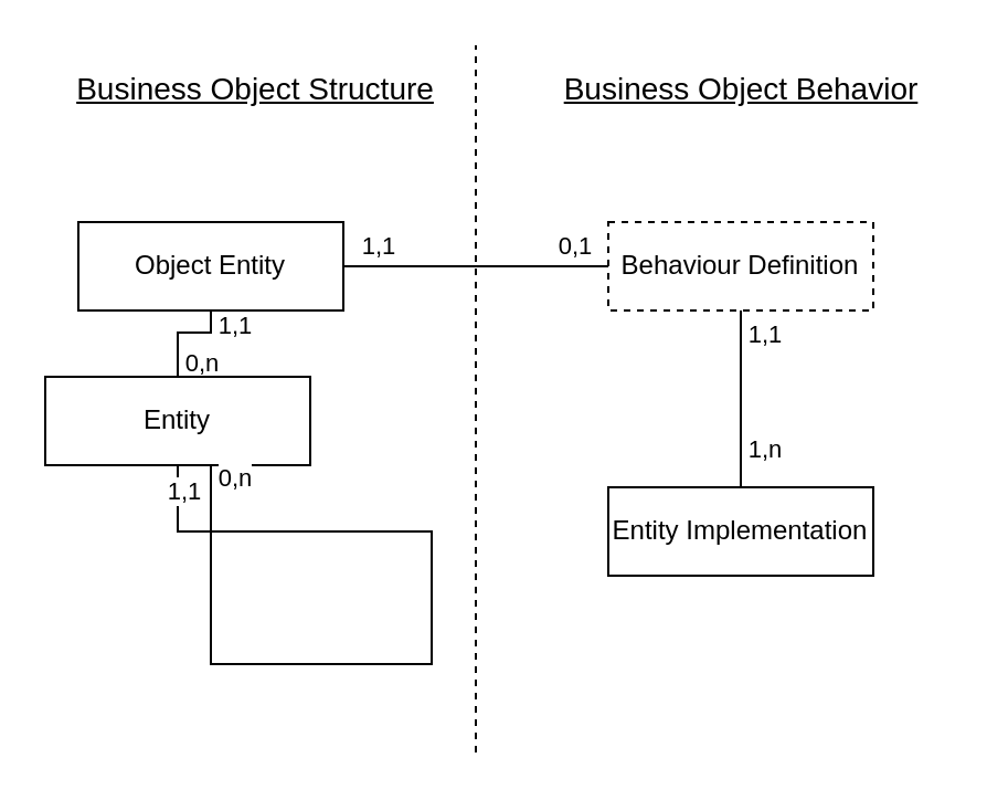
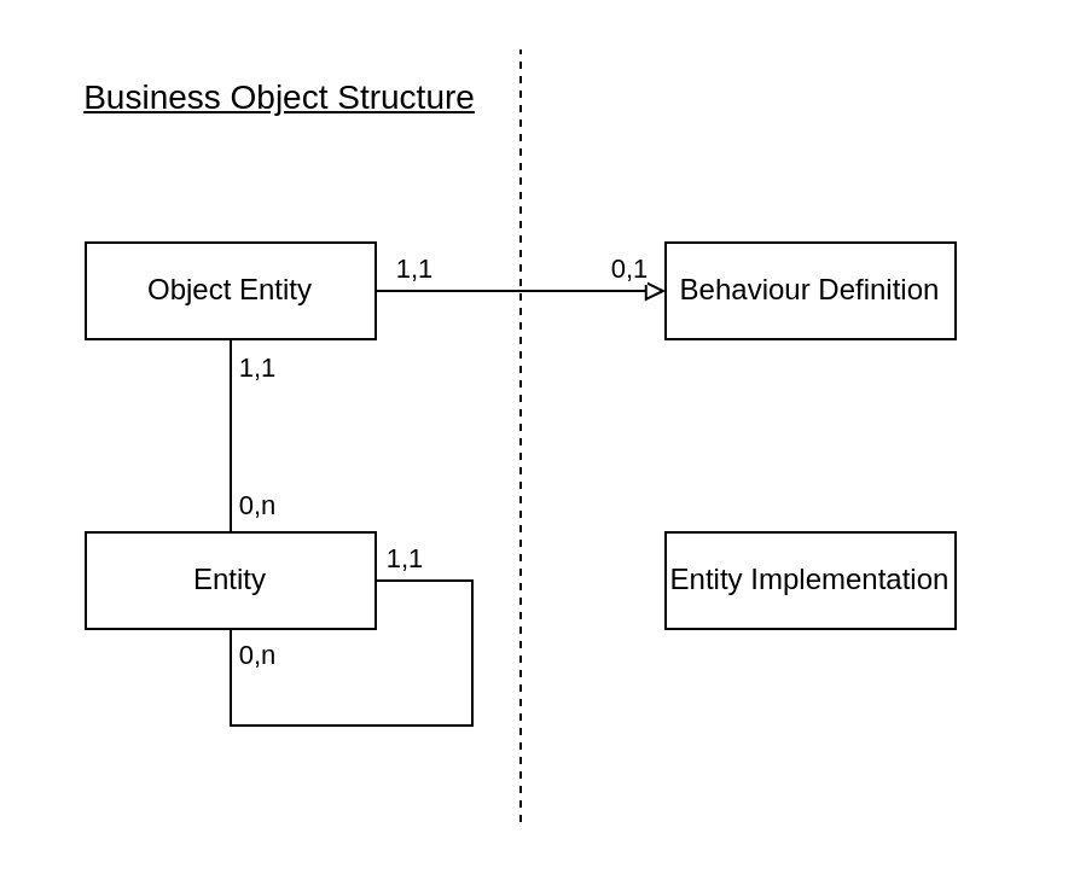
  <mxCell id="0" />
  <mxCell id="1" parent="0" />
- <mxCell id="2" style="edgeStyle=orthogonalEdgeStyle;rounded=0;orthogonalLoop=1;jettySize=auto;html=1;exitX=1;exitY=0.5;exitDx=0;exitDy=0;entryX=0;entryY=0.5;entryDx=0;entryDy=0;endArrow=none;endFill=0;" edge="1" parent="1" source="5" target="16"><mxGeometry relative="1" as="geometry" /></mxCell>
+ <mxCell id="2" style="edgeStyle=orthogonalEdgeStyle;rounded=0;orthogonalLoop=1;jettySize=auto;html=1;exitX=1;exitY=0.5;exitDx=0;exitDy=0;entryX=0;entryY=0.5;entryDx=0;entryDy=0;endArrow=block;endFill=0;" edge="1" parent="1" source="5" target="16"><mxGeometry relative="1" as="geometry" /></mxCell>
  <mxCell id="3" value="1,1" style="edgeLabel;html=1;align=center;verticalAlign=middle;resizable=0;points=[];" vertex="1" connectable="0" parent="2"><mxGeometry x="-0.75" y="-2" relative="1" as="geometry"><mxPoint y="-12" as="offset" /></mxGeometry></mxCell>
  <mxCell id="4" value="0,1" style="edgeLabel;html=1;align=center;verticalAlign=middle;resizable=0;points=[];" vertex="1" connectable="0" parent="2"><mxGeometry x="0.733" y="1" relative="1" as="geometry"><mxPoint y="-9" as="offset" /></mxGeometry></mxCell>
  <mxCell id="5" value="Object Entity" style="whiteSpace=wrap;html=1;align=center;" parent="1" vertex="1"><mxGeometry x="35" y="100" width="120" height="40" as="geometry" /></mxCell>
  <mxCell id="6" style="edgeStyle=orthogonalEdgeStyle;rounded=0;orthogonalLoop=1;jettySize=auto;html=1;entryX=0.5;entryY=1;entryDx=0;entryDy=0;endArrow=none;endFill=0;" parent="1" source="9" target="5" edge="1"><mxGeometry relative="1" as="geometry" /></mxCell>
  <mxCell id="7" value="1,1" style="edgeLabel;html=1;align=center;verticalAlign=middle;resizable=0;points=[];" vertex="1" connectable="0" parent="6"><mxGeometry x="0.725" relative="1" as="geometry"><mxPoint x="10" as="offset" /></mxGeometry></mxCell>
  <mxCell id="8" value="0,n" style="edgeLabel;html=1;align=center;verticalAlign=middle;resizable=0;points=[];" vertex="1" connectable="0" parent="6"><mxGeometry x="-0.7" y="2" relative="1" as="geometry"><mxPoint x="12" as="offset" /></mxGeometry></mxCell>
- <mxCell id="9" value="Entity" style="whiteSpace=wrap;html=1;align=center;" parent="1" vertex="1"><mxGeometry x="20" y="170" width="120" height="40" as="geometry" /></mxCell>
+ <mxCell id="9" value="Entity" style="whiteSpace=wrap;html=1;align=center;" parent="1" vertex="1"><mxGeometry x="35" y="220" width="120" height="40" as="geometry" /></mxCell>
  <mxCell id="10" style="edgeStyle=orthogonalEdgeStyle;rounded=0;orthogonalLoop=1;jettySize=auto;html=1;entryX=0.5;entryY=1;entryDx=0;entryDy=0;endArrow=none;endFill=0;" parent="1" source="9" target="9" edge="1"><mxGeometry relative="1" as="geometry"><Array as="points"><mxPoint x="195" y="240" /><mxPoint x="195" y="300" /><mxPoint x="95" y="300" /></Array></mxGeometry></mxCell>
  <mxCell id="11" value="1,1" style="edgeLabel;html=1;align=center;verticalAlign=middle;resizable=0;points=[];" vertex="1" connectable="0" parent="10"><mxGeometry x="-0.908" y="2" relative="1" as="geometry"><mxPoint y="-8" as="offset" /></mxGeometry></mxCell>
  <mxCell id="12" value="0,n" style="edgeLabel;html=1;align=center;verticalAlign=middle;resizable=0;points=[];" vertex="1" connectable="0" parent="10"><mxGeometry x="0.883" y="1" relative="1" as="geometry"><mxPoint x="11" y="-4" as="offset" /></mxGeometry></mxCell>
- <mxCell id="13" style="edgeStyle=orthogonalEdgeStyle;rounded=0;orthogonalLoop=1;jettySize=auto;html=1;exitX=0.5;exitY=1;exitDx=0;exitDy=0;entryX=0.5;entryY=0;entryDx=0;entryDy=0;endArrow=none;endFill=0;" edge="1" parent="1" source="16" target="17"><mxGeometry relative="1" as="geometry"><Array as="points"><mxPoint x="335" y="190" /><mxPoint x="335" y="190" /></Array></mxGeometry></mxCell>
- <mxCell id="14" value="1,1" style="edgeLabel;html=1;align=center;verticalAlign=middle;resizable=0;points=[];" vertex="1" connectable="0" parent="13"><mxGeometry x="-0.8" relative="1" as="geometry"><mxPoint x="10" y="2" as="offset" /></mxGeometry></mxCell>
- <mxCell id="15" value="1,n" style="edgeLabel;html=1;align=center;verticalAlign=middle;resizable=0;points=[];" vertex="1" connectable="0" parent="13"><mxGeometry x="0.817" y="-1" relative="1" as="geometry"><mxPoint x="11" y="-11" as="offset" /></mxGeometry></mxCell>
- <mxCell id="16" value="Behaviour Definition" style="whiteSpace=wrap;html=1;align=center;dashed=1;" vertex="1" parent="1"><mxGeometry x="275" y="100" width="120" height="40" as="geometry" /></mxCell>
+ <mxCell id="16" value="Behaviour Definition" style="whiteSpace=wrap;html=1;align=center;" vertex="1" parent="1"><mxGeometry x="275" y="100" width="120" height="40" as="geometry" /></mxCell>
  <mxCell id="17" value="Entity Implementation" style="whiteSpace=wrap;html=1;align=center;" vertex="1" parent="1"><mxGeometry x="275" y="220" width="120" height="40" as="geometry" /></mxCell>
  <mxCell id="18" value="" style="endArrow=none;dashed=1;html=1;rounded=0;" edge="1" parent="1"><mxGeometry width="50" height="50" relative="1" as="geometry"><mxPoint x="215" y="340" as="sourcePoint" /><mxPoint x="215" y="20" as="targetPoint" /></mxGeometry></mxCell>
  <mxCell id="19" value="&lt;font style=&quot;font-size: 14px;&quot;&gt;&lt;u&gt;Business Object Structure&lt;/u&gt;&lt;/font&gt;" style="text;html=1;align=center;verticalAlign=middle;resizable=0;points=[];autosize=1;strokeColor=none;fillColor=none;" vertex="1" parent="1"><mxGeometry x="20" y="25" width="190" height="30" as="geometry" /></mxCell>
- <mxCell id="20" value="&lt;font style=&quot;font-size: 14px;&quot;&gt;&lt;u&gt;Business Object Behavior&lt;/u&gt;&lt;/font&gt;" style="text;html=1;align=center;verticalAlign=middle;resizable=0;points=[];autosize=1;strokeColor=none;fillColor=none;" vertex="1" parent="1"><mxGeometry x="245" y="25" width="180" height="30" as="geometry" /></mxCell>
